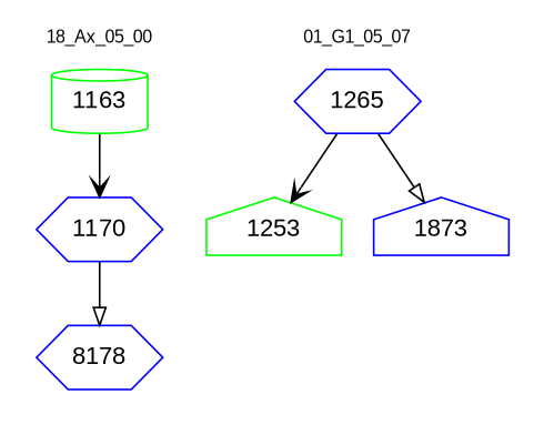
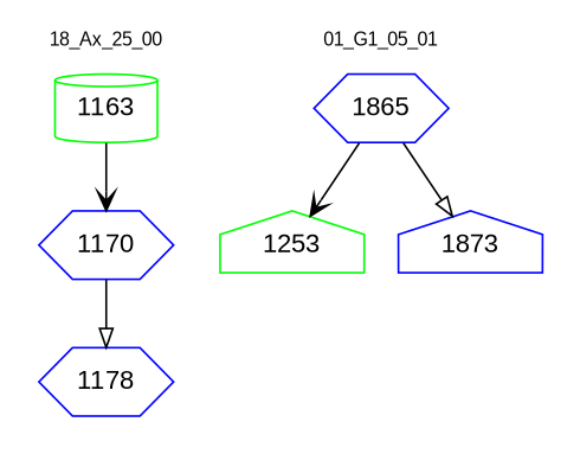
  digraph {
    fontname="Liberation Sans"
    node [color=blue fontname="Liberation Sans" shape=hexagon]
    edge [arrowhead=onormal color=black fontname="Liberation Sans"]
    n1 [label=1170]
    n2 [color=green label=1163 shape=cylinder]
-   n3 [label=8178]
-   n4 [label=1265]
+   n3 [label=1178]
+   n4 [label=1865]
    n5 [color=green label=1253 shape=house]
    n6 [label=1873 shape=house]
    subgraph cluster_1 {
      color=white
      fontsize=10
-     label="18_Ax_05_00"
+     label="18_Ax_25_00"
      n1
      n2
      n3
    }
    subgraph cluster_2 {
      color=white
      fontsize=10
-     label="01_G1_05_07"
+     label="01_G1_05_01"
      n4
      n5
      n6
    }
    n1 -> n3
    n2 -> n1 [arrowhead=vee]
    n4 -> n5 [arrowhead=vee]
    n4 -> n6
  }
